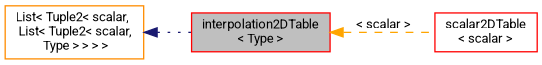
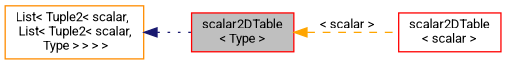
  digraph {
    fontname=Roboto
    rankdir=LR
    node [color=red fontname=Roboto fontsize=10 shape=record]
    edge [dir=back fontname=Roboto fontsize=10 labelfontname=FreeSans labelfontsize=10]
-   n1 [fillcolor=grey75 fontcolor=black height=0.2 label="interpolation2DTable\l\< Type \>" style=filled width=0.4]
+   n1 [fillcolor=grey75 fontcolor=black height=0.2 label="scalar2DTable\l\< Type \>" style=filled width=0.4]
    n2 [height=0.2 label="scalar2DTable\l\< scalar \>" width=0.4]
    n3 [color=darkorange height=0.2 label="List\< Tuple2\< scalar,\l List\< Tuple2\< scalar,\l Type \> \> \> \>" width=0.4]
    n1 -> n2 [color=orange label=" \< scalar \>" style=dashed]
    n3 -> n1 [color=midnightblue style=dotted]
  }
